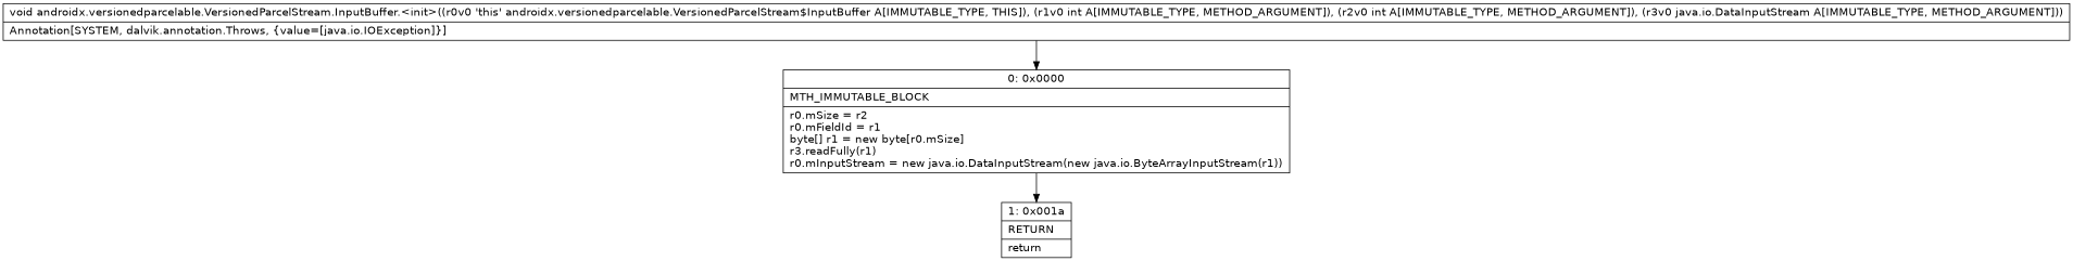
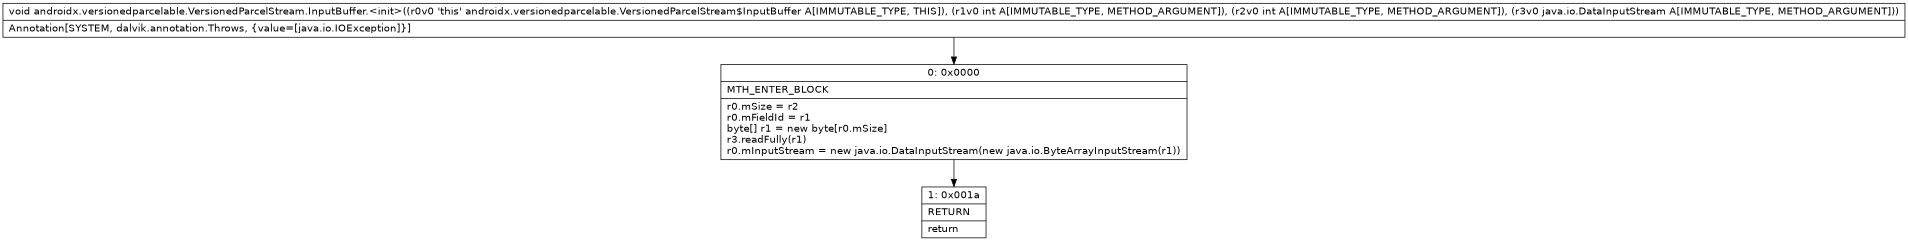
  digraph {
    fontname="DejaVu Sans"
    node [shape=record fontname="DejaVu Sans"]
    edge [fontname="DejaVu Sans"]
-   n1 [label="{0\:\ 0x0000|MTH_IMMUTABLE_BLOCK\l|r0.mSize = r2\lr0.mFieldId = r1\lbyte[] r1 = new byte[r0.mSize]\lr3.readFully(r1)\lr0.mInputStream = new java.io.DataInputStream(new java.io.ByteArrayInputStream(r1))\l}"]
+   n1 [label="{0\:\ 0x0000|MTH_ENTER_BLOCK\l|r0.mSize = r2\lr0.mFieldId = r1\lbyte[] r1 = new byte[r0.mSize]\lr3.readFully(r1)\lr0.mInputStream = new java.io.DataInputStream(new java.io.ByteArrayInputStream(r1))\l}"]
    n2 [label="{1\:\ 0x001a|RETURN\l|return\l}"]
    n3 [label="{void androidx.versionedparcelable.VersionedParcelStream.InputBuffer.\<init\>((r0v0 'this' androidx.versionedparcelable.VersionedParcelStream$InputBuffer A[IMMUTABLE_TYPE, THIS]), (r1v0 int A[IMMUTABLE_TYPE, METHOD_ARGUMENT]), (r2v0 int A[IMMUTABLE_TYPE, METHOD_ARGUMENT]), (r3v0 java.io.DataInputStream A[IMMUTABLE_TYPE, METHOD_ARGUMENT]))  | Annotation[SYSTEM, dalvik.annotation.Throws, \{value=[java.io.IOException]\}]\l}"]
    n1 -> n2
    n3 -> n1
  }
